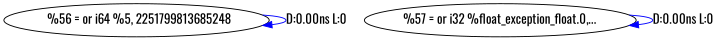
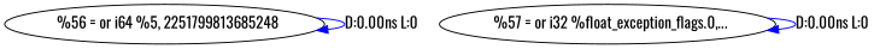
  digraph {
    fontname=Oswald
    node [fontname=Oswald]
    edge [color=blue fontname=Oswald]
    n1 [label="  %56 = or i64 %5, 2251799813685248"]
-   n2 [label="%57 = or i32 %float_exception_float.0,..."]
+   n2 [label="  %57 = or i32 %float_exception_flags.0,..."]
    n1 -> n1 [label="D:0.00ns L:0"]
    n2 -> n2 [label="D:0.00ns L:0"]
  }
